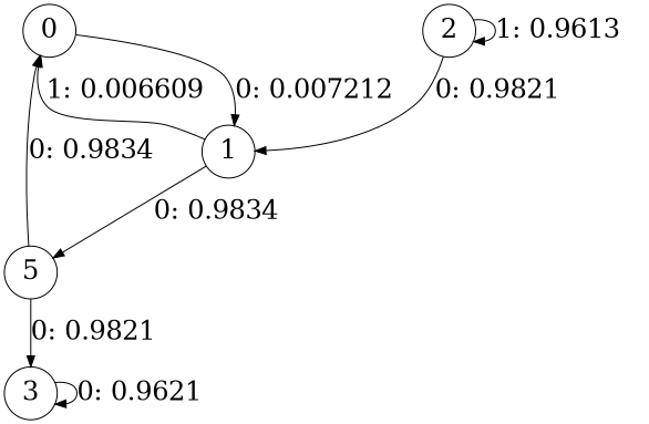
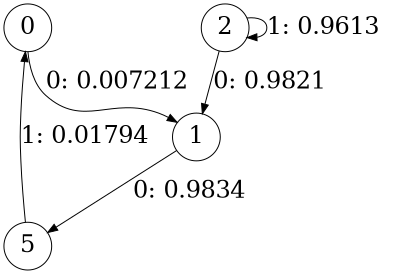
  digraph {
    node [fontsize=24 shape=circle]
    edge [fontsize=24]
    0
    1
    5
-   3
    2
    0 -> 1 [label="0: 0.007212  "]
-   1 -> 0 [label="1: 0.006609  "]
    1 -> 5 [label="0: 0.9834   "]
-   5 -> 0 [label="0: 0.9834   "]
-   5 -> 3 [label="0: 0.9821   "]
-   3 -> 3 [label="0: 0.9621   "]
+   5 -> 0 [label="1: 0.01794  "]
    2 -> 1 [label="0: 0.9821   "]
    2 -> 2 [label="1: 0.9613   "]
  }
